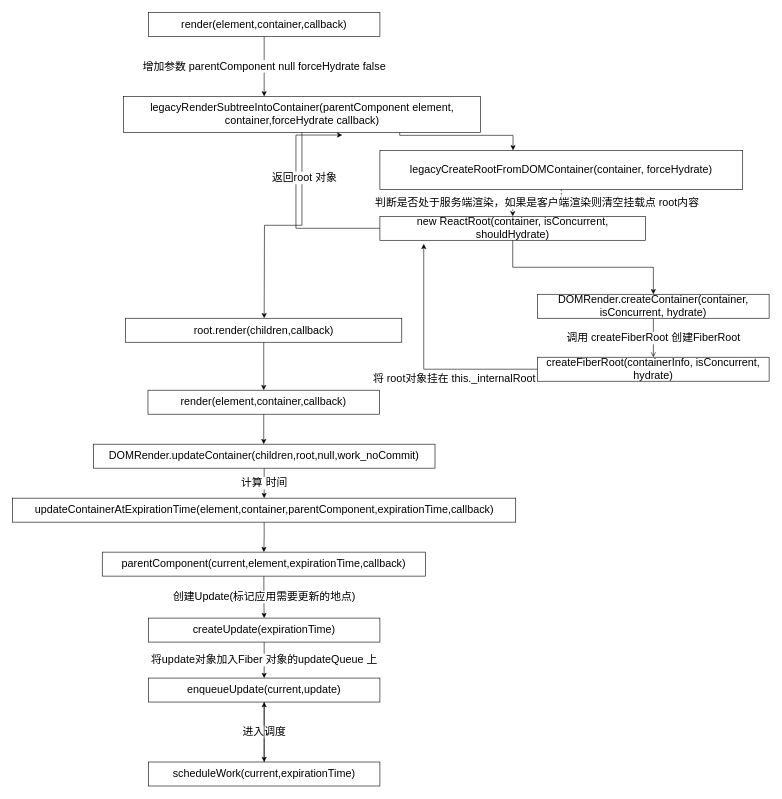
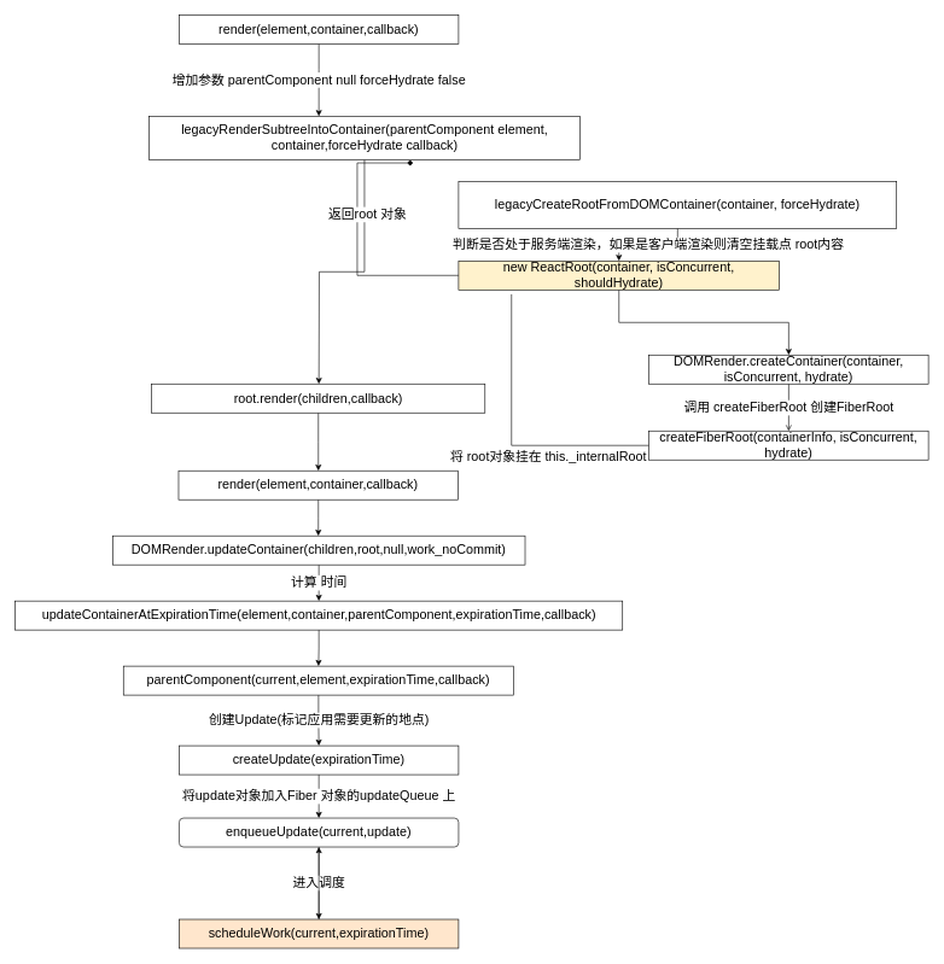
  <mxCell id="0" />
  <mxCell id="1" parent="0" />
  <mxCell id="2" value="增加参数 parentComponent null forceHydrate false" style="edgeStyle=orthogonalEdgeStyle;rounded=0;orthogonalLoop=1;jettySize=auto;html=1;fontSize=18;" edge="1" parent="1" source="3" target="6"><mxGeometry relative="1" as="geometry"><Array as="points"><mxPoint x="440" y="95" /><mxPoint x="440" y="95" /></Array></mxGeometry></mxCell>
  <mxCell id="3" value="render(element,container,callback)" style="rounded=0;whiteSpace=wrap;html=1;strokeWidth=1;fontSize=18;" vertex="1" parent="1"><mxGeometry x="247" y="20" width="386" height="40" as="geometry" /></mxCell>
- <mxCell id="4" style="edgeStyle=orthogonalEdgeStyle;rounded=0;orthogonalLoop=1;jettySize=auto;html=1;fontSize=18;" edge="1" parent="1" source="6" target="8"><mxGeometry relative="1" as="geometry"><Array as="points"><mxPoint x="666" y="225" /><mxPoint x="855" y="225" /></Array></mxGeometry></mxCell>
  <mxCell id="5" style="edgeStyle=orthogonalEdgeStyle;rounded=0;orthogonalLoop=1;jettySize=auto;html=1;fontSize=18;" edge="1" parent="1" source="6"><mxGeometry relative="1" as="geometry"><mxPoint x="440" y="530" as="targetPoint" /></mxGeometry></mxCell>
  <mxCell id="6" value="legacyRenderSubtreeIntoContainer(parentComponent element, container,forceHydrate callback)" style="rounded=0;whiteSpace=wrap;html=1;strokeWidth=1;fontSize=18;" vertex="1" parent="1"><mxGeometry x="205.5" y="160" width="595" height="60" as="geometry" /></mxCell>
- <mxCell id="7" value="判断是否处于服务端渲染，如果是客户端渲染则清空挂载点 root内容" style="edgeStyle=orthogonalEdgeStyle;rounded=0;orthogonalLoop=1;jettySize=auto;html=1;fontSize=18;dashed=1;" edge="1" parent="1" source="8" target="12"><mxGeometry relative="1" as="geometry" /></mxCell>
+ <mxCell id="7" value="判断是否处于服务端渲染，如果是客户端渲染则清空挂载点 root内容" style="edgeStyle=orthogonalEdgeStyle;rounded=0;orthogonalLoop=1;jettySize=auto;html=1;fontSize=18;" edge="1" parent="1" source="8" target="12"><mxGeometry relative="1" as="geometry" /></mxCell>
  <mxCell id="8" value="legacyCreateRootFromDOMContainer(container, forceHydrate)" style="rounded=0;whiteSpace=wrap;html=1;strokeWidth=1;fontSize=18;" vertex="1" parent="1"><mxGeometry x="633" y="250" width="605" height="65" as="geometry" /></mxCell>
- <mxCell id="9" style="edgeStyle=orthogonalEdgeStyle;rounded=0;orthogonalLoop=1;jettySize=auto;html=1;entryX=0.613;entryY=1.075;entryDx=0;entryDy=0;entryPerimeter=0;fontSize=18;" edge="1" parent="1" source="12" target="6"><mxGeometry relative="1" as="geometry"><Array as="points"><mxPoint x="493" y="380" /></Array></mxGeometry></mxCell>
+ <mxCell id="9" style="edgeStyle=orthogonalEdgeStyle;rounded=0;orthogonalLoop=1;jettySize=auto;html=1;entryX=0.613;entryY=1.075;entryDx=0;entryDy=0;entryPerimeter=0;fontSize=18;endArrow=diamond;" edge="1" parent="1" source="12" target="6"><mxGeometry relative="1" as="geometry"><Array as="points"><mxPoint x="493" y="380" /></Array></mxGeometry></mxCell>
  <mxCell id="10" value="返回root 对象" style="edgeLabel;html=1;align=center;verticalAlign=middle;resizable=0;points=[];fontSize=18;" vertex="1" connectable="0" parent="9"><mxGeometry x="0.205" y="-2" relative="1" as="geometry"><mxPoint x="11" as="offset" /></mxGeometry></mxCell>
  <mxCell id="11" style="edgeStyle=orthogonalEdgeStyle;rounded=0;orthogonalLoop=1;jettySize=auto;html=1;fontSize=18;" edge="1" parent="1" source="12" target="14"><mxGeometry relative="1" as="geometry" /></mxCell>
- <mxCell id="12" value="new ReactRoot(container, isConcurrent, shouldHydrate)" style="rounded=0;whiteSpace=wrap;html=1;strokeWidth=1;fontSize=18;" vertex="1" parent="1"><mxGeometry x="633" y="360" width="443" height="40" as="geometry" /></mxCell>
+ <mxCell id="12" value="new ReactRoot(container, isConcurrent, shouldHydrate)" style="rounded=0;whiteSpace=wrap;html=1;strokeWidth=1;fontSize=18;fillColor=#fff2cc;" vertex="1" parent="1"><mxGeometry x="633" y="360" width="443" height="40" as="geometry" /></mxCell>
  <mxCell id="13" value="调用&amp;nbsp;createFiberRoot&amp;nbsp;创建FiberRoot" style="edgeStyle=orthogonalEdgeStyle;rounded=0;orthogonalLoop=1;jettySize=auto;html=1;entryX=0.5;entryY=0;entryDx=0;entryDy=0;fontSize=18;endArrow=open;" edge="1" parent="1" source="14" target="17"><mxGeometry relative="1" as="geometry" /></mxCell>
  <mxCell id="14" value="DOMRender.createContainer(container, isConcurrent, hydrate)" style="rounded=0;whiteSpace=wrap;html=1;strokeWidth=1;fontSize=18;" vertex="1" parent="1"><mxGeometry x="896" y="490" width="386" height="40" as="geometry" /></mxCell>
- <mxCell id="15" style="edgeStyle=orthogonalEdgeStyle;rounded=0;orthogonalLoop=1;jettySize=auto;html=1;entryX=0.165;entryY=1.15;entryDx=0;entryDy=0;entryPerimeter=0;fontSize=18;" edge="1" parent="1" source="17" target="12"><mxGeometry relative="1" as="geometry"><Array as="points"><mxPoint x="706" y="615" /></Array></mxGeometry></mxCell>
+ <mxCell id="15" style="edgeStyle=orthogonalEdgeStyle;rounded=0;orthogonalLoop=1;jettySize=auto;html=1;entryX=0.165;entryY=1.15;entryDx=0;entryDy=0;entryPerimeter=0;fontSize=18;endArrow=none;" edge="1" parent="1" source="17" target="12"><mxGeometry relative="1" as="geometry"><Array as="points"><mxPoint x="706" y="615" /></Array></mxGeometry></mxCell>
  <mxCell id="16" value="将 root对象挂在 this._internalRoot" style="edgeLabel;html=1;align=center;verticalAlign=middle;resizable=0;points=[];fontSize=18;" vertex="1" connectable="0" parent="15"><mxGeometry x="-0.328" relative="1" as="geometry"><mxPoint x="-6" y="15" as="offset" /></mxGeometry></mxCell>
  <mxCell id="17" value="createFiberRoot(containerInfo, isConcurrent, hydrate)" style="rounded=0;whiteSpace=wrap;html=1;strokeWidth=1;fontSize=18;" vertex="1" parent="1"><mxGeometry x="896" y="595" width="386" height="40" as="geometry" /></mxCell>
  <mxCell id="18" style="edgeStyle=orthogonalEdgeStyle;rounded=0;orthogonalLoop=1;jettySize=auto;html=1;fontSize=18;" edge="1" parent="1" source="19" target="21"><mxGeometry relative="1" as="geometry" /></mxCell>
  <mxCell id="19" value="root.render(children,callback)" style="rounded=0;whiteSpace=wrap;html=1;strokeWidth=1;fontSize=18;" vertex="1" parent="1"><mxGeometry x="209" y="530" width="460.5" height="40" as="geometry" /></mxCell>
  <mxCell id="20" style="edgeStyle=orthogonalEdgeStyle;rounded=0;orthogonalLoop=1;jettySize=auto;html=1;fontSize=18;" edge="1" parent="1" source="21"><mxGeometry relative="1" as="geometry"><mxPoint x="439.25" y="740" as="targetPoint" /></mxGeometry></mxCell>
  <mxCell id="21" value="render(element,container,callback)" style="rounded=0;whiteSpace=wrap;html=1;strokeWidth=1;fontSize=18;" vertex="1" parent="1"><mxGeometry x="246.25" y="650" width="386" height="40" as="geometry" /></mxCell>
  <mxCell id="22" value="计算 时间" style="edgeStyle=orthogonalEdgeStyle;rounded=0;orthogonalLoop=1;jettySize=auto;html=1;entryX=0.5;entryY=0;entryDx=0;entryDy=0;fontSize=18;" edge="1" parent="1" source="23" target="25"><mxGeometry relative="1" as="geometry" /></mxCell>
  <mxCell id="23" value="DOMRender.updateContainer(children,root,null,work_noCommit)" style="rounded=0;whiteSpace=wrap;html=1;strokeWidth=1;fontSize=18;" vertex="1" parent="1"><mxGeometry x="155.13" y="740" width="569.75" height="40" as="geometry" /></mxCell>
  <mxCell id="24" style="edgeStyle=orthogonalEdgeStyle;rounded=0;orthogonalLoop=1;jettySize=auto;html=1;fontSize=18;" edge="1" parent="1" source="25" target="27"><mxGeometry relative="1" as="geometry" /></mxCell>
  <mxCell id="25" value="updateContainerAtExpirationTime(element,container,parentComponent,expirationTime,callback)" style="rounded=0;whiteSpace=wrap;html=1;strokeWidth=1;fontSize=18;" vertex="1" parent="1"><mxGeometry x="20.51" y="830" width="838.99" height="40" as="geometry" /></mxCell>
  <mxCell id="26" value="创建Update(标记应用需要更新的地点)" style="edgeStyle=orthogonalEdgeStyle;rounded=0;orthogonalLoop=1;jettySize=auto;html=1;fontSize=18;" edge="1" parent="1" source="27" target="29"><mxGeometry relative="1" as="geometry" /></mxCell>
  <mxCell id="27" value="parentComponent(current,element,expirationTime,callback)" style="rounded=0;whiteSpace=wrap;html=1;strokeWidth=1;fontSize=18;" vertex="1" parent="1"><mxGeometry x="170" y="920" width="538.99" height="40" as="geometry" /></mxCell>
  <mxCell id="28" value="将update对象加入Fiber 对象的updateQueue 上" style="edgeStyle=orthogonalEdgeStyle;rounded=0;orthogonalLoop=1;jettySize=auto;html=1;entryX=0.5;entryY=0;entryDx=0;entryDy=0;fontSize=18;" edge="1" parent="1" source="29" target="31"><mxGeometry relative="1" as="geometry" /></mxCell>
  <mxCell id="29" value="createUpdate(expirationTime)" style="rounded=0;whiteSpace=wrap;html=1;strokeWidth=1;fontSize=18;" vertex="1" parent="1"><mxGeometry x="247.01" y="1030" width="386" height="40" as="geometry" /></mxCell>
  <mxCell id="30" value="进入调度" style="edgeStyle=orthogonalEdgeStyle;rounded=0;orthogonalLoop=1;jettySize=auto;html=1;fontSize=18;" edge="1" parent="1" source="31" target="33"><mxGeometry relative="1" as="geometry" /></mxCell>
- <mxCell id="31" value="enqueueUpdate(current,update)" style="rounded=0;whiteSpace=wrap;html=1;strokeWidth=1;fontSize=18;" vertex="1" parent="1"><mxGeometry x="247.01" y="1130" width="386" height="40" as="geometry" /></mxCell>
+ <mxCell id="31" value="enqueueUpdate(current,update)" style="whiteSpace=wrap;html=1;strokeWidth=1;fontSize=18;rounded=1;" vertex="1" parent="1"><mxGeometry x="247.01" y="1130" width="386" height="40" as="geometry" /></mxCell>
  <mxCell id="32" value="" style="edgeStyle=orthogonalEdgeStyle;rounded=0;orthogonalLoop=1;jettySize=auto;html=1;fontSize=18;" edge="1" parent="1" source="33" target="31"><mxGeometry relative="1" as="geometry" /></mxCell>
- <mxCell id="33" value="&lt;span&gt;scheduleWork(current,expirationTime)&lt;/span&gt;" style="rounded=0;whiteSpace=wrap;html=1;strokeWidth=1;fontSize=18;" vertex="1" parent="1"><mxGeometry x="247.01" y="1270" width="386" height="40" as="geometry" /></mxCell>
+ <mxCell id="33" value="&lt;span&gt;scheduleWork(current,expirationTime)&lt;/span&gt;" style="rounded=0;whiteSpace=wrap;html=1;strokeWidth=1;fontSize=18;fillColor=#ffe6cc;" vertex="1" parent="1"><mxGeometry x="247.01" y="1270" width="386" height="40" as="geometry" /></mxCell>
